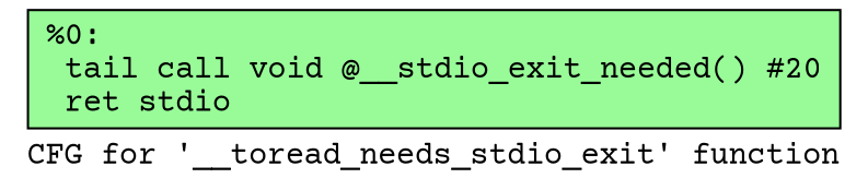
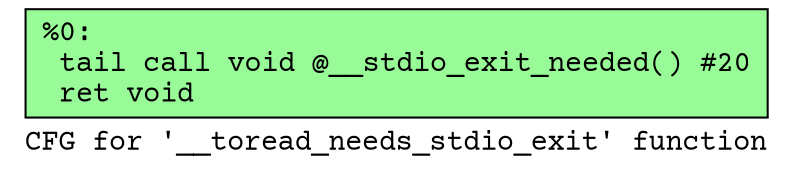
  digraph {
    label="CFG for '__toread_needs_stdio_exit' function"
    fontname="Courier Prime"
-   n1 [label="{%0:\l  tail call void @__stdio_exit_needed() #20\l  ret stdio\l}" shape=record style=filled fillcolor=palegreen fontname="Courier Prime"]
+   n1 [label="{%0:\l  tail call void @__stdio_exit_needed() #20\l  ret void\l}" shape=record style=filled fillcolor=palegreen fontname="Courier Prime"]
  }
